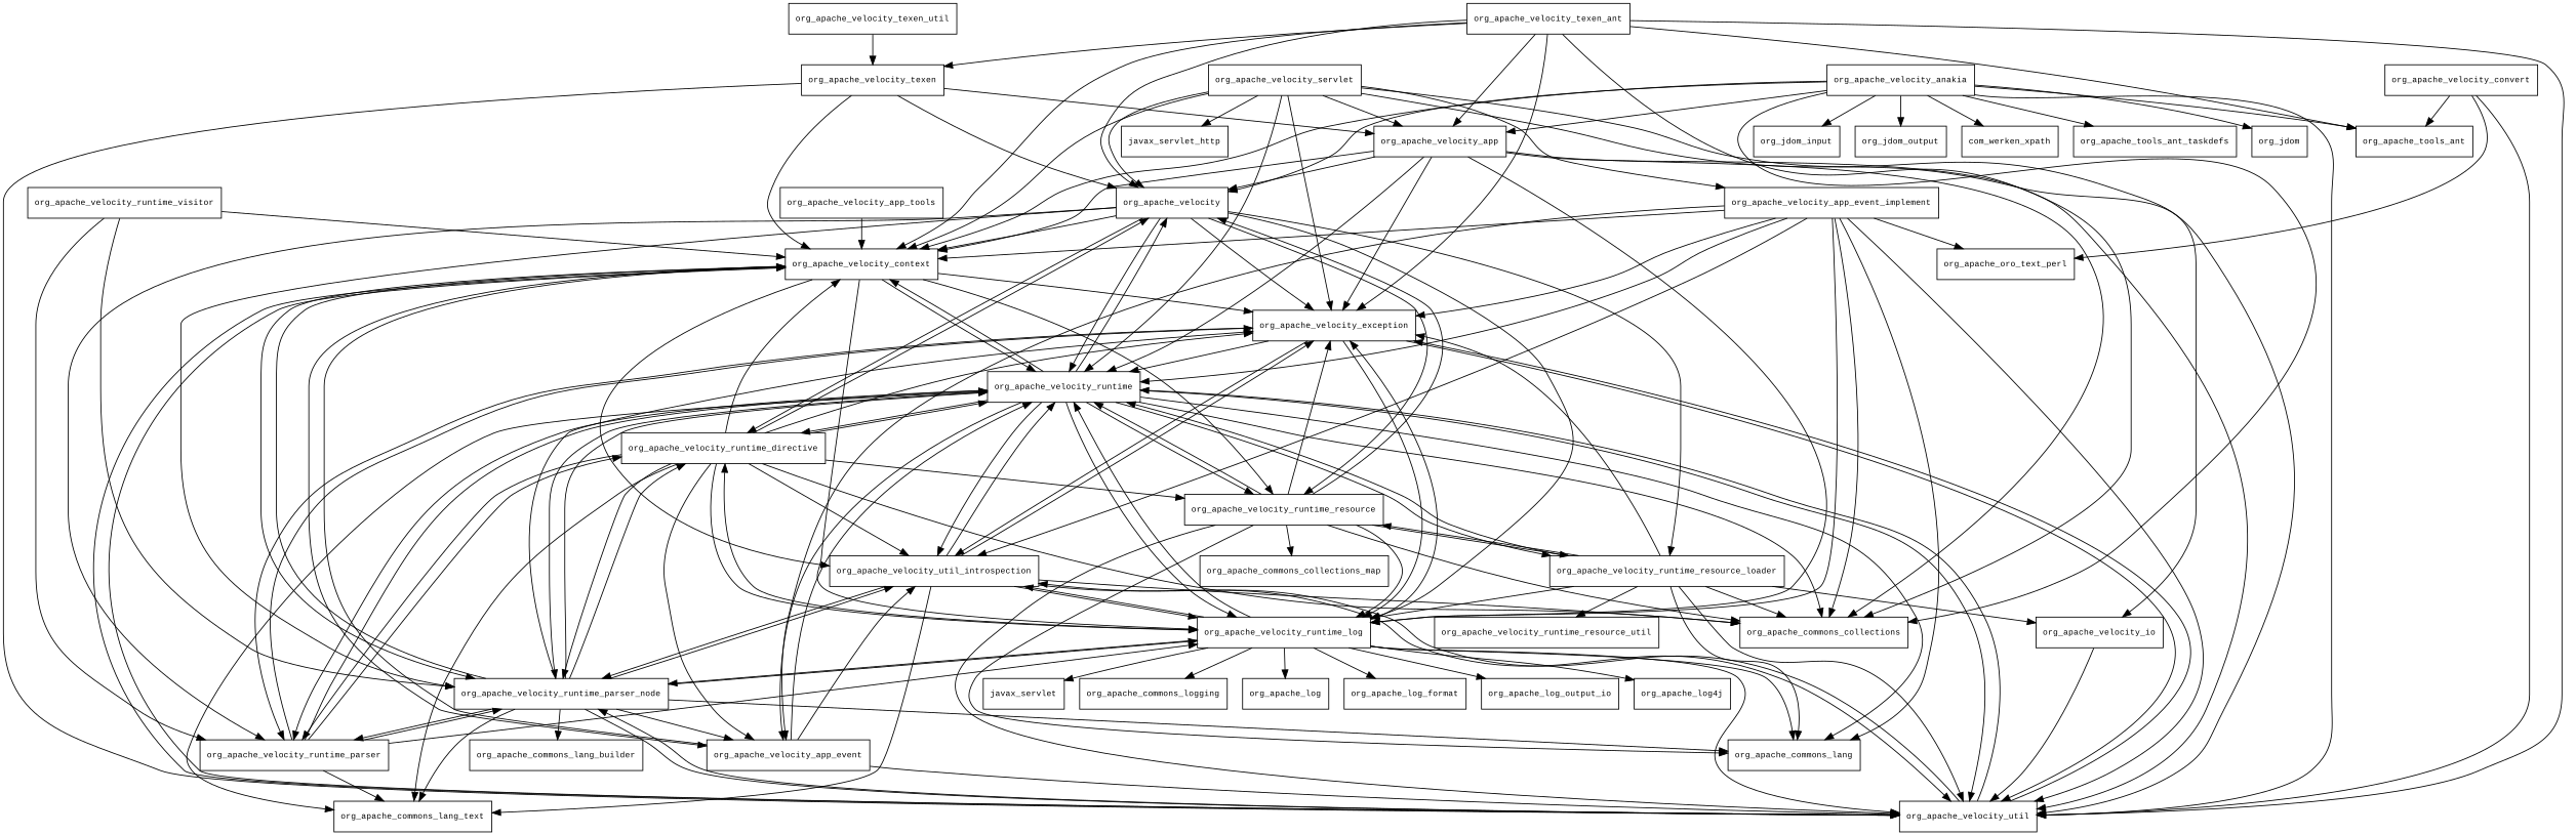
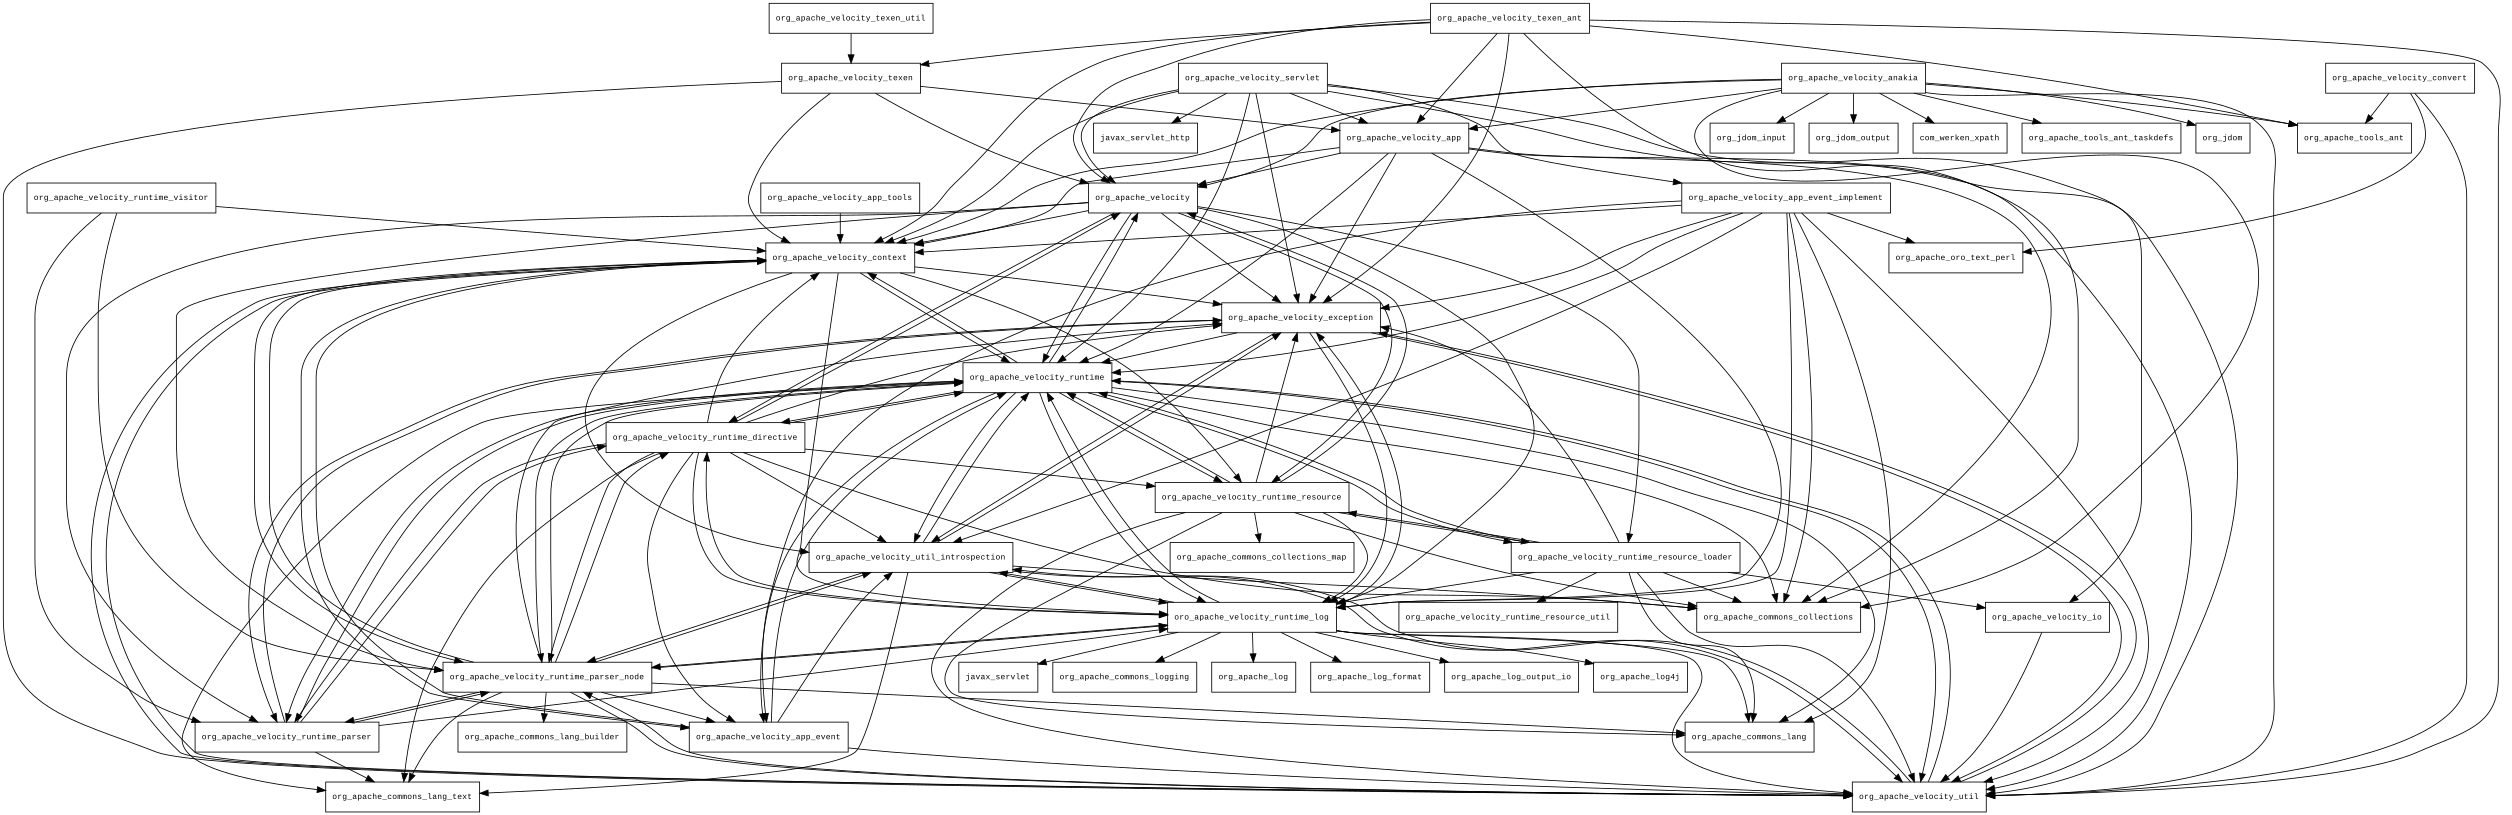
  digraph {
    fontname="Liberation Mono"
    node [fontname="Liberation Mono" fontsize=10.0 shape=box]
    edge [fontname="Liberation Mono"]
    org_apache_velocity
    org_apache_velocity_context
    org_apache_velocity_exception
    org_apache_velocity_runtime
    org_apache_velocity_runtime_directive
-   org_apache_velocity_runtime_log
+   org_apache_velocity_runtime_log [label=oro_apache_velocity_runtime_log]
    org_apache_velocity_runtime_parser
    org_apache_velocity_runtime_parser_node
    org_apache_velocity_runtime_resource
    org_apache_velocity_runtime_resource_loader
    org_apache_velocity_util
    org_apache_velocity_app_event
    org_apache_velocity_util_introspection
    org_apache_commons_collections
    org_apache_commons_lang
    org_apache_commons_lang_text
    javax_servlet
    org_apache_commons_logging
    org_apache_log
    org_apache_log_format
    org_apache_log_output_io
    org_apache_log4j
    org_apache_commons_lang_builder
    org_apache_commons_collections_map
    org_apache_velocity_io
    org_apache_velocity_runtime_resource_util
    org_apache_velocity_anakia
    com_werken_xpath
    org_apache_tools_ant
    org_apache_tools_ant_taskdefs
    org_apache_velocity_app
    org_jdom
    org_jdom_input
    org_jdom_output
    org_apache_velocity_app_event_implement
    org_apache_oro_text_perl
    org_apache_velocity_app_tools
    org_apache_velocity_convert
    org_apache_velocity_runtime_visitor
    org_apache_velocity_servlet
    javax_servlet_http
    org_apache_velocity_texen
    org_apache_velocity_texen_ant
    org_apache_velocity_texen_util
    org_apache_velocity -> org_apache_velocity_context
    org_apache_velocity -> org_apache_velocity_exception
    org_apache_velocity -> org_apache_velocity_runtime
    org_apache_velocity -> org_apache_velocity_runtime_directive
    org_apache_velocity -> org_apache_velocity_runtime_log
    org_apache_velocity -> org_apache_velocity_runtime_parser
    org_apache_velocity -> org_apache_velocity_runtime_parser_node
    org_apache_velocity -> org_apache_velocity_runtime_resource
    org_apache_velocity -> org_apache_velocity_runtime_resource_loader
    org_apache_velocity_context -> org_apache_velocity_exception
    org_apache_velocity_context -> org_apache_velocity_runtime
    org_apache_velocity_context -> org_apache_velocity_runtime_log
    org_apache_velocity_context -> org_apache_velocity_runtime_parser_node
    org_apache_velocity_context -> org_apache_velocity_runtime_resource
    org_apache_velocity_context -> org_apache_velocity_util
    org_apache_velocity_context -> org_apache_velocity_app_event
    org_apache_velocity_context -> org_apache_velocity_util_introspection
    org_apache_velocity_exception -> org_apache_velocity_runtime
    org_apache_velocity_exception -> org_apache_velocity_runtime_log
    org_apache_velocity_exception -> org_apache_velocity_runtime_parser
    org_apache_velocity_exception -> org_apache_velocity_util
    org_apache_velocity_exception -> org_apache_velocity_util_introspection
    org_apache_velocity_runtime -> org_apache_velocity
    org_apache_velocity_runtime -> org_apache_velocity_context
    org_apache_velocity_runtime -> org_apache_velocity_runtime_directive
    org_apache_velocity_runtime -> org_apache_velocity_runtime_log
    org_apache_velocity_runtime -> org_apache_velocity_runtime_parser
    org_apache_velocity_runtime -> org_apache_velocity_runtime_parser_node
    org_apache_velocity_runtime -> org_apache_velocity_runtime_resource
    org_apache_velocity_runtime -> org_apache_velocity_runtime_resource_loader
    org_apache_velocity_runtime -> org_apache_velocity_util
    org_apache_velocity_runtime -> org_apache_velocity_app_event
    org_apache_velocity_runtime -> org_apache_velocity_util_introspection
    org_apache_velocity_runtime -> org_apache_commons_collections
    org_apache_velocity_runtime -> org_apache_commons_lang
    org_apache_velocity_runtime -> org_apache_commons_lang_text
    org_apache_velocity_runtime_directive -> org_apache_velocity
    org_apache_velocity_runtime_directive -> org_apache_velocity_context
    org_apache_velocity_runtime_directive -> org_apache_velocity_exception
    org_apache_velocity_runtime_directive -> org_apache_velocity_runtime
    org_apache_velocity_runtime_directive -> org_apache_velocity_runtime_log
    org_apache_velocity_runtime_directive -> org_apache_velocity_runtime_parser
    org_apache_velocity_runtime_directive -> org_apache_velocity_runtime_parser_node
    org_apache_velocity_runtime_directive -> org_apache_velocity_runtime_resource
    org_apache_velocity_runtime_directive -> org_apache_velocity_app_event
    org_apache_velocity_runtime_directive -> org_apache_velocity_util_introspection
    org_apache_velocity_runtime_directive -> org_apache_commons_collections
    org_apache_velocity_runtime_directive -> org_apache_commons_lang_text
    org_apache_velocity_runtime_log -> org_apache_velocity_exception
    org_apache_velocity_runtime_log -> org_apache_velocity_runtime
    org_apache_velocity_runtime_log -> org_apache_velocity_runtime_directive
    org_apache_velocity_runtime_log -> org_apache_velocity_runtime_parser_node
    org_apache_velocity_runtime_log -> org_apache_velocity_util
    org_apache_velocity_runtime_log -> org_apache_velocity_util_introspection
    org_apache_velocity_runtime_log -> org_apache_commons_lang
    org_apache_velocity_runtime_log -> javax_servlet
    org_apache_velocity_runtime_log -> org_apache_commons_logging
    org_apache_velocity_runtime_log -> org_apache_log
    org_apache_velocity_runtime_log -> org_apache_log_format
    org_apache_velocity_runtime_log -> org_apache_log_output_io
    org_apache_velocity_runtime_log -> org_apache_log4j
    org_apache_velocity_runtime_parser -> org_apache_velocity_exception
    org_apache_velocity_runtime_parser -> org_apache_velocity_runtime
    org_apache_velocity_runtime_parser -> org_apache_velocity_runtime_directive
    org_apache_velocity_runtime_parser -> org_apache_velocity_runtime_log
    org_apache_velocity_runtime_parser -> org_apache_velocity_runtime_parser_node
    org_apache_velocity_runtime_parser -> org_apache_commons_lang_text
    org_apache_velocity_runtime_parser_node -> org_apache_velocity_context
    org_apache_velocity_runtime_parser_node -> org_apache_velocity_exception
    org_apache_velocity_runtime_parser_node -> org_apache_velocity_runtime
    org_apache_velocity_runtime_parser_node -> org_apache_velocity_runtime_directive
    org_apache_velocity_runtime_parser_node -> org_apache_velocity_runtime_log
    org_apache_velocity_runtime_parser_node -> org_apache_velocity_runtime_parser
    org_apache_velocity_runtime_parser_node -> org_apache_velocity_util
    org_apache_velocity_runtime_parser_node -> org_apache_velocity_app_event
    org_apache_velocity_runtime_parser_node -> org_apache_velocity_util_introspection
    org_apache_velocity_runtime_parser_node -> org_apache_commons_lang
    org_apache_velocity_runtime_parser_node -> org_apache_commons_lang_text
    org_apache_velocity_runtime_parser_node -> org_apache_commons_lang_builder
    org_apache_velocity_runtime_resource -> org_apache_velocity
    org_apache_velocity_runtime_resource -> org_apache_velocity_exception
    org_apache_velocity_runtime_resource -> org_apache_velocity_runtime
    org_apache_velocity_runtime_resource -> org_apache_velocity_runtime_log
    org_apache_velocity_runtime_resource -> org_apache_velocity_runtime_resource_loader
    org_apache_velocity_runtime_resource -> org_apache_velocity_util
    org_apache_velocity_runtime_resource -> org_apache_commons_collections
    org_apache_velocity_runtime_resource -> org_apache_commons_lang
    org_apache_velocity_runtime_resource -> org_apache_commons_collections_map
    org_apache_velocity_runtime_resource_loader -> org_apache_velocity_exception
    org_apache_velocity_runtime_resource_loader -> org_apache_velocity_runtime
    org_apache_velocity_runtime_resource_loader -> org_apache_velocity_runtime_log
    org_apache_velocity_runtime_resource_loader -> org_apache_velocity_runtime_resource
    org_apache_velocity_runtime_resource_loader -> org_apache_velocity_util
    org_apache_velocity_runtime_resource_loader -> org_apache_commons_collections
    org_apache_velocity_runtime_resource_loader -> org_apache_commons_lang
    org_apache_velocity_runtime_resource_loader -> org_apache_velocity_io
    org_apache_velocity_runtime_resource_loader -> org_apache_velocity_runtime_resource_util
    org_apache_velocity_util -> org_apache_velocity_context
    org_apache_velocity_util -> org_apache_velocity_exception
    org_apache_velocity_util -> org_apache_velocity_runtime
    org_apache_velocity_util -> org_apache_velocity_runtime_parser_node
    org_apache_velocity_util -> org_apache_velocity_util_introspection
    org_apache_velocity_app_event -> org_apache_velocity_context
    org_apache_velocity_app_event -> org_apache_velocity_runtime
    org_apache_velocity_app_event -> org_apache_velocity_util
    org_apache_velocity_app_event -> org_apache_velocity_util_introspection
    org_apache_velocity_util_introspection -> org_apache_velocity_exception
    org_apache_velocity_util_introspection -> org_apache_velocity_runtime
    org_apache_velocity_util_introspection -> org_apache_velocity_runtime_log
    org_apache_velocity_util_introspection -> org_apache_velocity_runtime_parser_node
    org_apache_velocity_util_introspection -> org_apache_velocity_util
    org_apache_velocity_util_introspection -> org_apache_commons_collections
    org_apache_velocity_util_introspection -> org_apache_commons_lang_text
    org_apache_velocity_io -> org_apache_velocity_util
    org_apache_velocity_anakia -> org_apache_velocity
    org_apache_velocity_anakia -> org_apache_velocity_context
    org_apache_velocity_anakia -> org_apache_velocity_util
    org_apache_velocity_anakia -> org_apache_commons_collections
    org_apache_velocity_anakia -> com_werken_xpath
    org_apache_velocity_anakia -> org_apache_tools_ant
    org_apache_velocity_anakia -> org_apache_tools_ant_taskdefs
    org_apache_velocity_anakia -> org_apache_velocity_app
    org_apache_velocity_anakia -> org_jdom
    org_apache_velocity_anakia -> org_jdom_input
    org_apache_velocity_anakia -> org_jdom_output
    org_apache_velocity_app -> org_apache_velocity
    org_apache_velocity_app -> org_apache_velocity_context
    org_apache_velocity_app -> org_apache_velocity_exception
    org_apache_velocity_app -> org_apache_velocity_runtime
    org_apache_velocity_app -> org_apache_velocity_runtime_log
    org_apache_velocity_app -> org_apache_velocity_util
    org_apache_velocity_app -> org_apache_commons_collections
    org_apache_velocity_app_event_implement -> org_apache_velocity_context
    org_apache_velocity_app_event_implement -> org_apache_velocity_exception
    org_apache_velocity_app_event_implement -> org_apache_velocity_runtime
    org_apache_velocity_app_event_implement -> org_apache_velocity_runtime_log
    org_apache_velocity_app_event_implement -> org_apache_velocity_util
    org_apache_velocity_app_event_implement -> org_apache_velocity_app_event
    org_apache_velocity_app_event_implement -> org_apache_velocity_util_introspection
    org_apache_velocity_app_event_implement -> org_apache_commons_collections
    org_apache_velocity_app_event_implement -> org_apache_commons_lang
    org_apache_velocity_app_event_implement -> org_apache_oro_text_perl
    org_apache_velocity_app_tools -> org_apache_velocity_context
    org_apache_velocity_convert -> org_apache_velocity_util
    org_apache_velocity_convert -> org_apache_tools_ant
    org_apache_velocity_convert -> org_apache_oro_text_perl
    org_apache_velocity_runtime_visitor -> org_apache_velocity_context
    org_apache_velocity_runtime_visitor -> org_apache_velocity_runtime_parser
    org_apache_velocity_runtime_visitor -> org_apache_velocity_runtime_parser_node
    org_apache_velocity_servlet -> org_apache_velocity
    org_apache_velocity_servlet -> org_apache_velocity_context
    org_apache_velocity_servlet -> org_apache_velocity_exception
    org_apache_velocity_servlet -> org_apache_velocity_runtime
    org_apache_velocity_servlet -> org_apache_velocity_util
    org_apache_velocity_servlet -> org_apache_velocity_io
    org_apache_velocity_servlet -> org_apache_velocity_app
    org_apache_velocity_servlet -> org_apache_velocity_app_event_implement
    org_apache_velocity_servlet -> javax_servlet_http
    org_apache_velocity_texen -> org_apache_velocity
    org_apache_velocity_texen -> org_apache_velocity_context
    org_apache_velocity_texen -> org_apache_velocity_util
    org_apache_velocity_texen -> org_apache_velocity_app
    org_apache_velocity_texen_ant -> org_apache_velocity
    org_apache_velocity_texen_ant -> org_apache_velocity_context
    org_apache_velocity_texen_ant -> org_apache_velocity_exception
    org_apache_velocity_texen_ant -> org_apache_velocity_util
    org_apache_velocity_texen_ant -> org_apache_commons_collections
    org_apache_velocity_texen_ant -> org_apache_tools_ant
    org_apache_velocity_texen_ant -> org_apache_velocity_app
    org_apache_velocity_texen_ant -> org_apache_velocity_texen
    org_apache_velocity_texen_util -> org_apache_velocity_texen
  }
